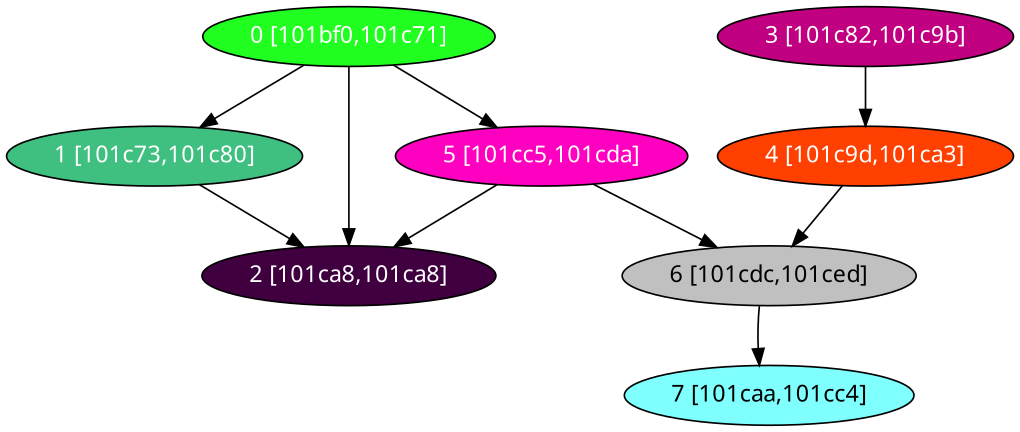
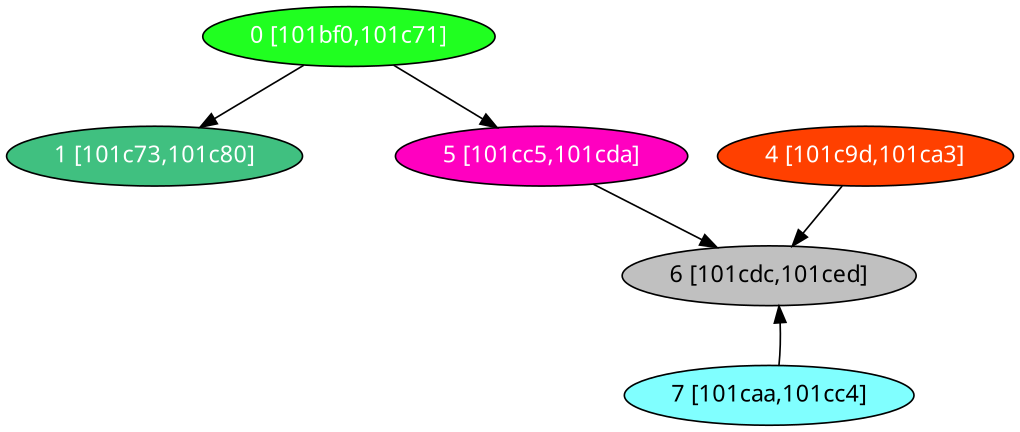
  digraph {
    fontname="Noto Sans"
    node [fontcolor="#ffffff" fontname="Noto Sans" shape=oval style=filled]
    edge [fontname="Noto Sans"]
    n1 [fillcolor="#20FF20" label="0 [101bf0,101c71]"]
    n2 [fillcolor="#40C080" label="1 [101c73,101c80]"]
-   n3 [fillcolor="#400040" label="2 [101ca8,101ca8]"]
    n4 [fillcolor="#FF00C0" label="5 [101cc5,101cda]"]
-   n5 [fillcolor="#C00080" label="3 [101c82,101c9b]"]
    n6 [fillcolor="#FF4000" label="4 [101c9d,101ca3]"]
    n7 [fillcolor="#80FFFF" fontcolor="#000000" label="7 [101caa,101cc4]"]
    n8 [fillcolor="#C0C0C0" fontcolor="#000000" label="6 [101cdc,101ced]"]
    n1 -> n2
-   n1 -> n3
    n1 -> n4
-   n2 -> n3
-   n4 -> n3
    n4 -> n8
-   n5 -> n6
    n6 -> n8
-   n8 -> n7
+   n7 -> n8
  }
